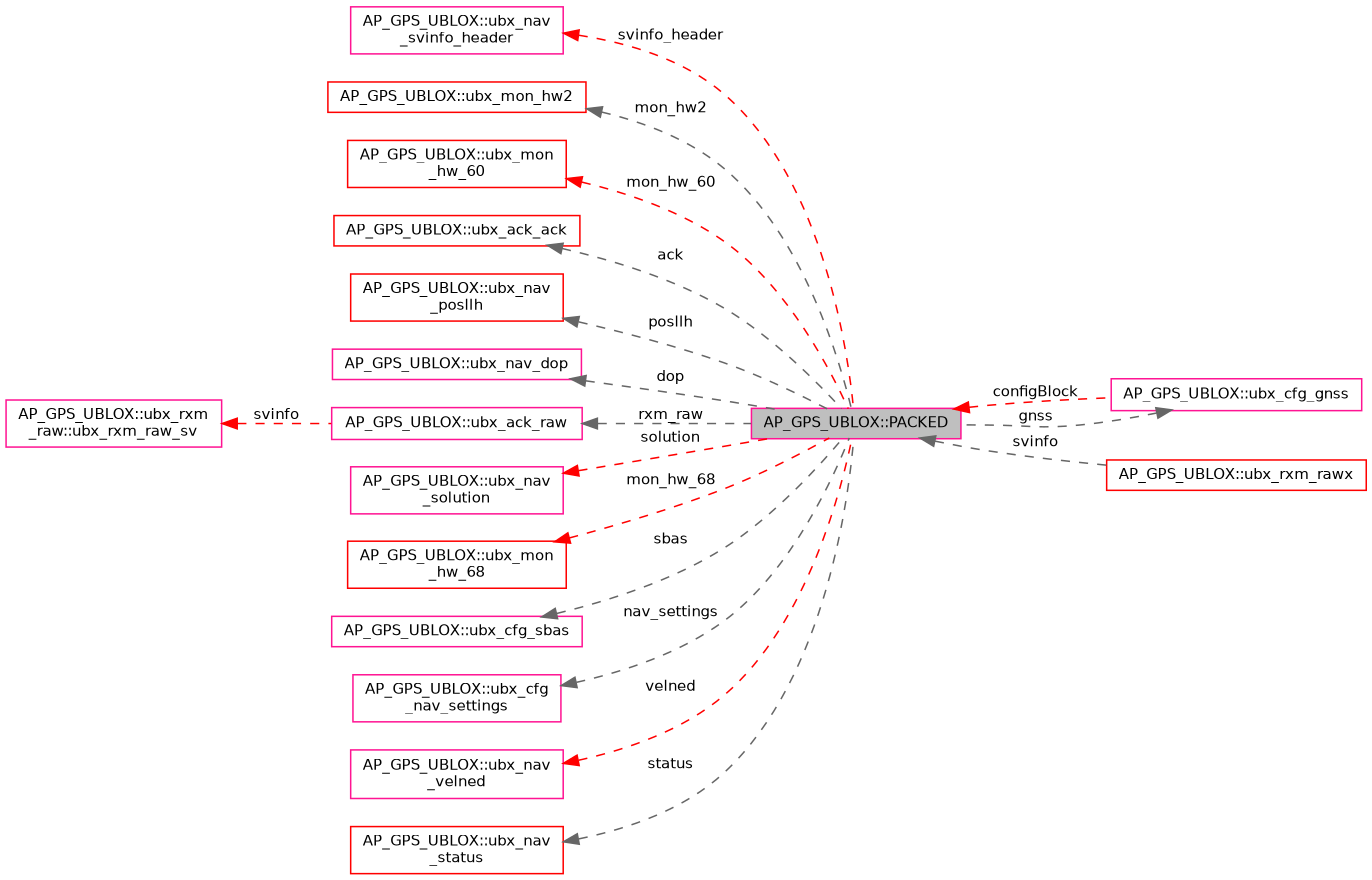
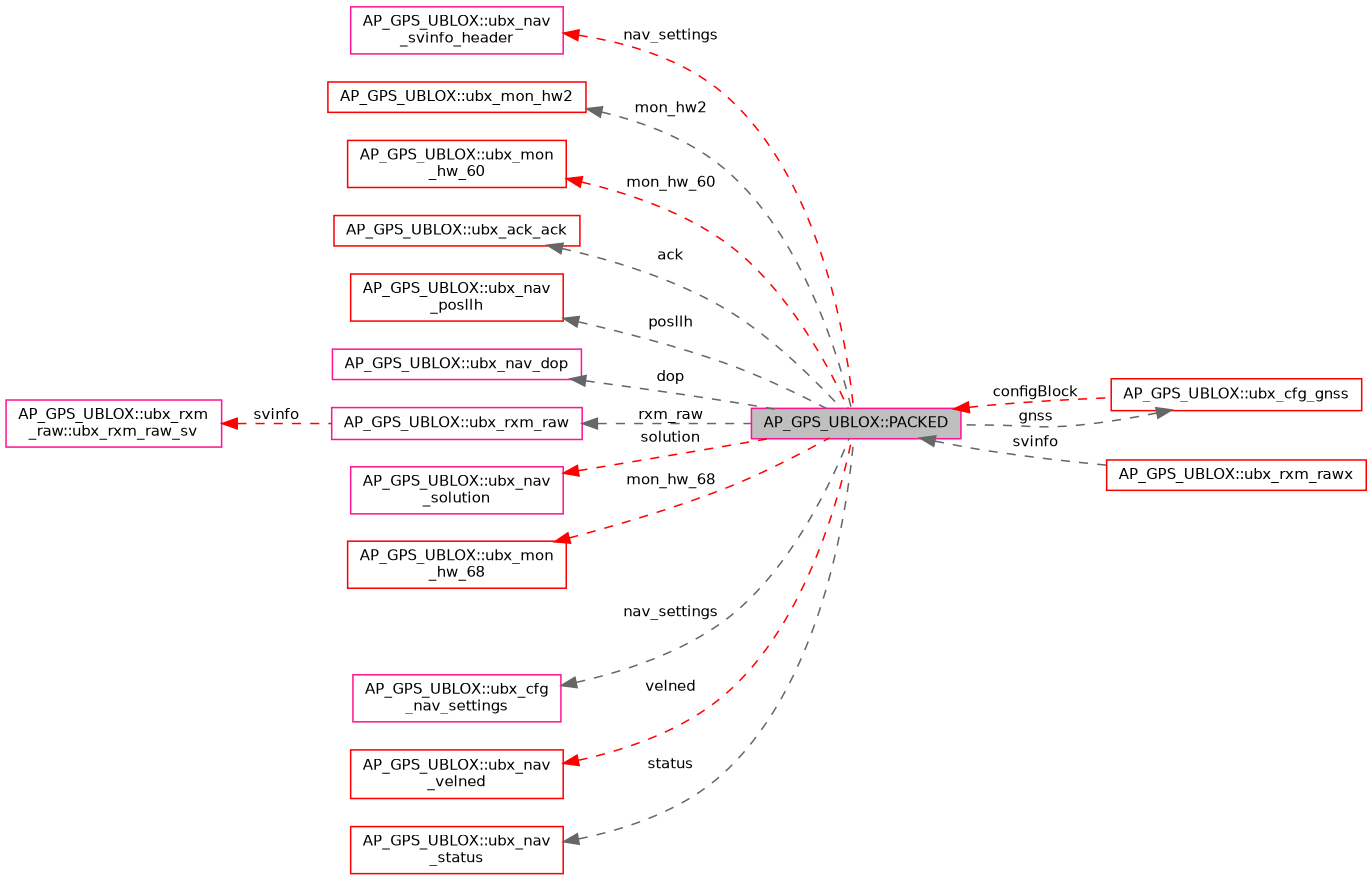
  digraph {
    rankdir=LR
    node [color=deeppink fillcolor=white fontname=Helvetica fontsize=10 shape=record style=filled]
    edge [color=gray40 dir=back fontname=Helvetica fontsize=10 labelfontname=Helvetica labelfontsize=10 style=dashed]
    n1 [fillcolor=grey75 fontcolor=black height=0.2 label="AP_GPS_UBLOX::PACKED" width=0.4]
-   n2 [height=0.2 label="AP_GPS_UBLOX::ubx_cfg_gnss" width=0.4]
+   n2 [color=red height=0.2 label="AP_GPS_UBLOX::ubx_cfg_gnss" width=0.4]
    n3 [color=red height=0.2 label="AP_GPS_UBLOX::ubx_rxm_rawx" width=0.4]
    n4 [height=0.2 label="AP_GPS_UBLOX::ubx_nav\l_svinfo_header" width=0.4]
    n5 [color=red height=0.2 label="AP_GPS_UBLOX::ubx_mon_hw2" width=0.4]
    n6 [color=red height=0.2 label="AP_GPS_UBLOX::ubx_mon\l_hw_60" width=0.4]
    n7 [color=red height=0.2 label="AP_GPS_UBLOX::ubx_ack_ack" width=0.4]
    n8 [color=red height=0.2 label="AP_GPS_UBLOX::ubx_nav\l_posllh" width=0.4]
    n9 [height=0.2 label="AP_GPS_UBLOX::ubx_nav_dop" width=0.4]
-   n10 [height=0.2 label="AP_GPS_UBLOX::ubx_ack_raw" width=0.4]
+   n10 [height=0.2 label="AP_GPS_UBLOX::ubx_rxm_raw" width=0.4]
    n11 [height=0.2 label="AP_GPS_UBLOX::ubx_rxm\l_raw::ubx_rxm_raw_sv" width=0.4]
    n12 [height=0.2 label="AP_GPS_UBLOX::ubx_nav\l_solution" width=0.4]
    n13 [color=red height=0.2 label="AP_GPS_UBLOX::ubx_mon\l_hw_68" width=0.4]
-   n14 [height=0.2 label="AP_GPS_UBLOX::ubx_cfg_sbas" width=0.4]
    n15 [height=0.2 label="AP_GPS_UBLOX::ubx_cfg\l_nav_settings" width=0.4]
-   n16 [height=0.2 label="AP_GPS_UBLOX::ubx_nav\l_velned" width=0.4]
+   n16 [color=red height=0.2 label="AP_GPS_UBLOX::ubx_nav\l_velned" width=0.4]
    n17 [color=red height=0.2 label="AP_GPS_UBLOX::ubx_nav\l_status" width=0.4]
    n1 -> n2 [color=red label=" configBlock"]
    n1 -> n3 [label=" svinfo"]
    n2 -> n1 [label=" gnss"]
-   n4 -> n1 [color=red label=" svinfo_header"]
+   n4 -> n1 [color=red label=" nav_settings"]
    n5 -> n1 [label=" mon_hw2"]
    n6 -> n1 [color=red label=" mon_hw_60"]
    n7 -> n1 [label=" ack"]
    n8 -> n1 [label=" posllh"]
    n9 -> n1 [label=" dop"]
    n10 -> n1 [label=" rxm_raw"]
    n11 -> n10 [color=red label=" svinfo"]
    n12 -> n1 [color=red label=" solution"]
    n13 -> n1 [color=red label=" mon_hw_68"]
-   n14 -> n1 [label=" sbas"]
    n15 -> n1 [label=" nav_settings"]
    n16 -> n1 [color=red label=" velned"]
    n17 -> n1 [label=" status"]
  }
